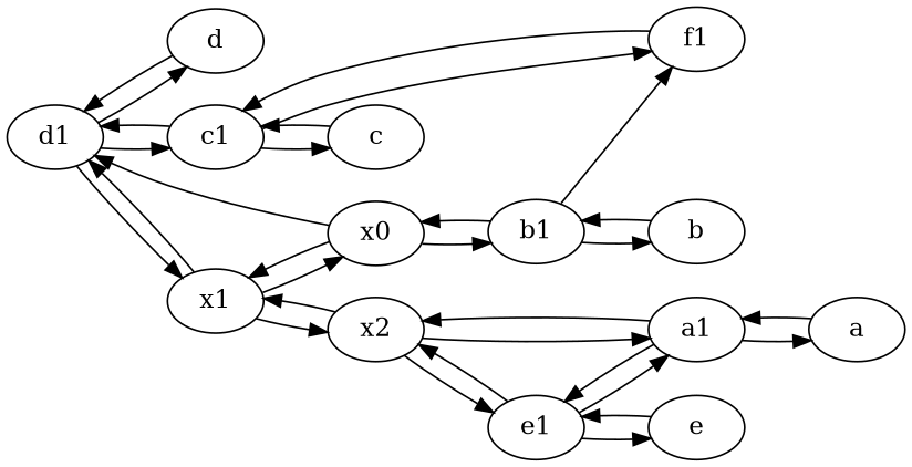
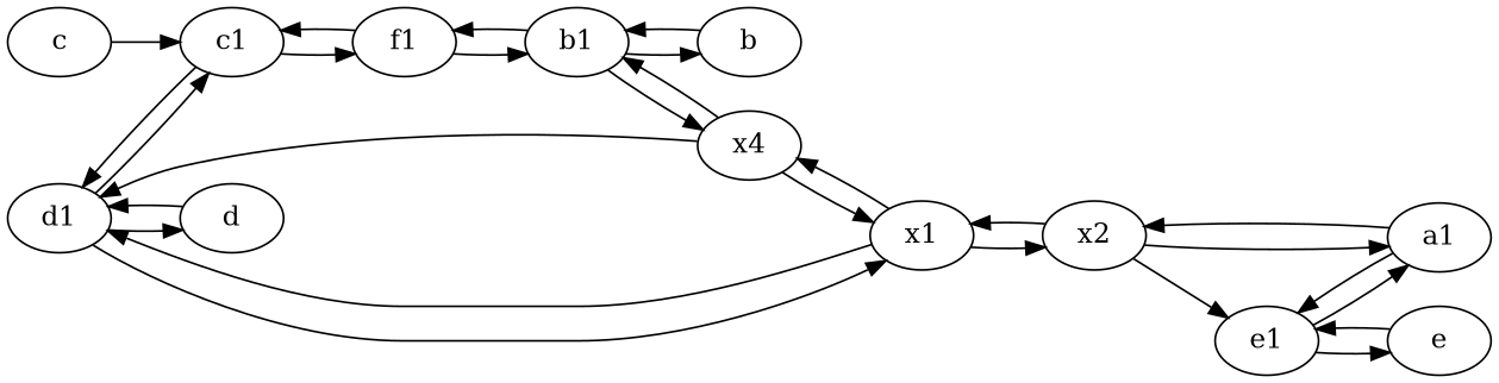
  digraph {
    rankdir=LR
    d1
    d
    c1
    x1
    f1
    c
-   x0
+   x0 [label=x4]
    b1
    x2
    b
    a1
-   a
    e1
    e
    d1 -> d
    d1 -> c1
    d1 -> x1
    d -> d1
    c1 -> d1
    c1 -> f1
-   c1 -> c
    x1 -> d1
    x1 -> x0
    x1 -> x2
    f1 -> c1
+   f1 -> b1
    c -> c1
    x0 -> d1
    x0 -> x1
    x0 -> b1
    b1 -> f1
    b1 -> x0
    b1 -> b
    x2 -> x1
    x2 -> a1
    x2 -> e1
    b -> b1
    a1 -> x2
-   a1 -> a
    a1 -> e1
-   a -> a1
-   e1 -> x2
    e1 -> a1
    e1 -> e
    e -> e1
  }
